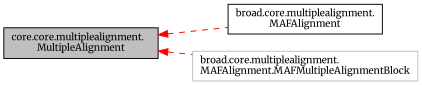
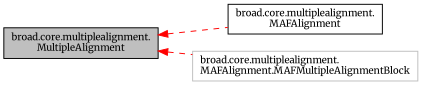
  digraph {
    rankdir=LR
    fontname=Merriweather
    node [color=black fillcolor=white fontname=Merriweather fontsize=10 shape=record style=filled]
    edge [color=red dir=back fontname=Merriweather fontsize=10 labelfontname=Helvetica labelfontsize=10 style=dashed]
-   n1 [fillcolor=grey75 fontcolor=black height=0.2 label="core.core.multiplealignment.\lMultipleAlignment" width=0.4]
+   n1 [fillcolor=grey75 fontcolor=black height=0.2 label="broad.core.multiplealignment.\lMultipleAlignment" width=0.4]
    n2 [height=0.2 label="broad.core.multiplealignment.\lMAFAlignment" width=0.4]
    n3 [color=grey75 height=0.2 label="broad.core.multiplealignment.\lMAFAlignment.MAFMultipleAlignmentBlock" width=0.4]
    n1 -> n2
    n1 -> n3
  }
